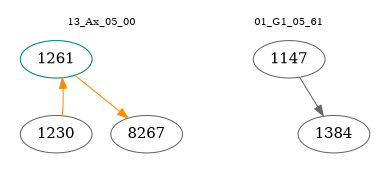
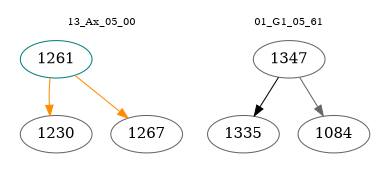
  digraph {
    fontname="DejaVu Serif"
    node [color=gray40 fontname="DejaVu Serif"]
    edge [color=darkorange fontname="DejaVu Serif"]
    n1 [color=teal label=1261]
    n2 [label=1230]
-   n3 [label=8267]
-   n4 [label=1147]
-   n6 [label=1384]
+   n3 [label=1267]
+   n4 [label=1347]
+   n5 [label=1335]
+   n6 [label=1084]
    subgraph cluster_1 {
      color=white
      fontsize=10
      label="13_Ax_05_00"
      n1
      n2
      n3
    }
    subgraph cluster_2 {
      color=white
      fontsize=10
      label="01_G1_05_61"
      n4
+     n5
      n6
    }
-   n2 -> n1
+   n1 -> n2
    n1 -> n3
+   n4 -> n5 [color=black]
    n4 -> n6 [color=gray40]
  }
